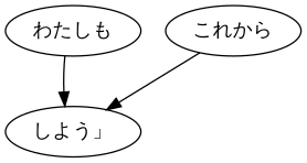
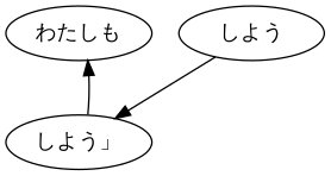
  digraph {
    n1 [label="わたしも"]
    n2 [label="しよう」"]
-   n3 [label="これから"]
-   n1 -> n2
+   n3 [label="しよう"]
+   n2 -> n1
    n3 -> n2
  }
